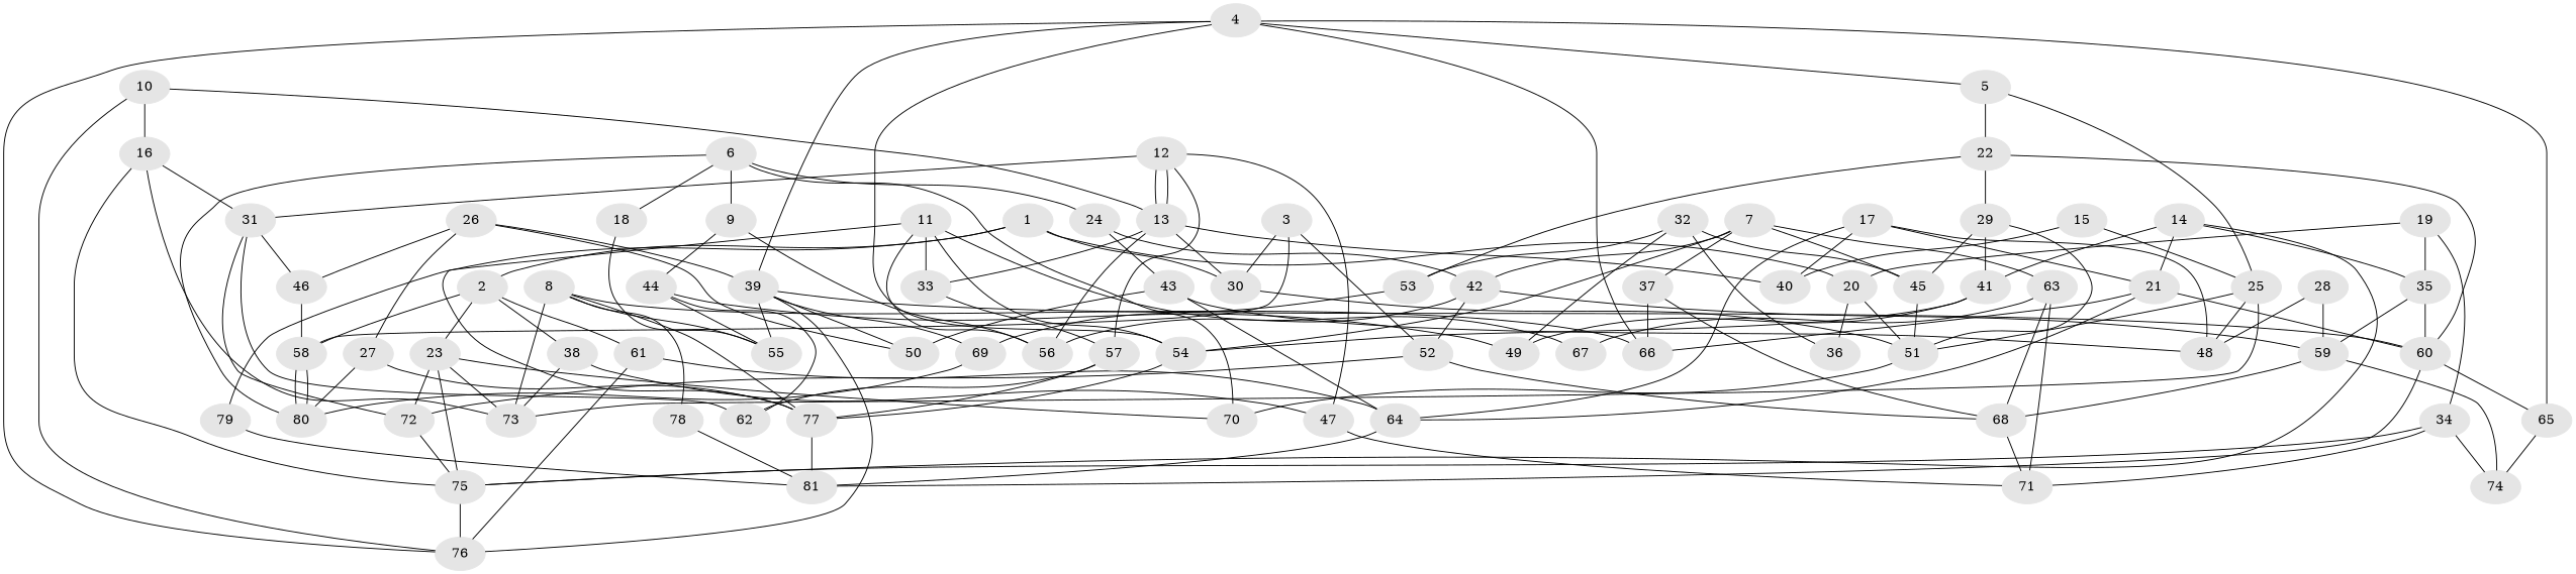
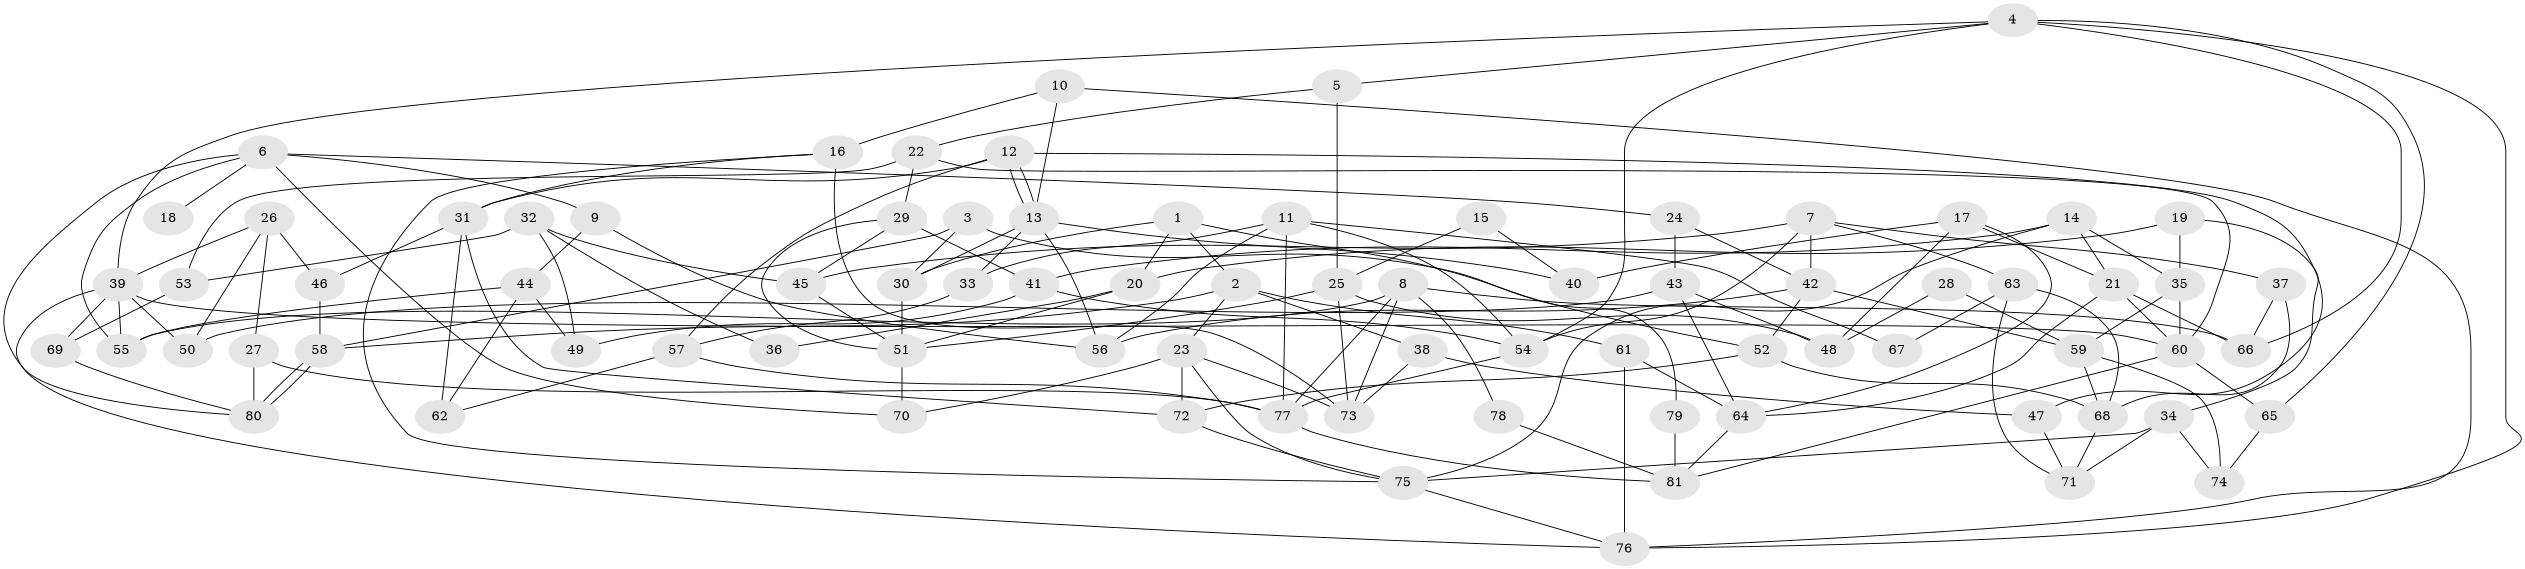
  graph {
    node [color=gray90 style=filled]
    1
    2
    20
    30
    79
    23
    38
    58
    61
    36
    51
    81
    70
    73
    75
    72
    47
    80
    76
    64
    3
    52
    68
    4
    5
    39
    54
    65
    66
    22
    25
    55
    60
    50
    69
    77
    74
    29
    53
    48
    6
    9
    18
    24
    44
    56
    42
    43
    7
    37
    45
    63
    59
    67
    71
    8
    78
    62
    49
    10
    13
    16
    33
    40
    31
    11
    57
    12
    46
    14
    21
    35
    41
    15
    17
    19
    34
    26
    27
    28
    32
    1 -- 2
    1 -- 20
    1 -- 30
    1 -- 79
    2 -- 23
    2 -- 38
    2 -- 58
    2 -- 61
    20 -- 36
    20 -- 51
    30 -- 51
    79 -- 81
    23 -- 70
    23 -- 73
    23 -- 75
    23 -- 72
    38 -- 73
    38 -- 47
    58 -- 80
    58 -- 80
    61 -- 76
    61 -- 64
    51 -- 70
    75 -- 76
    72 -- 75
    47 -- 71
    64 -- 81
    3 -- 30
    3 -- 58
    3 -- 52
    52 -- 72
    52 -- 68
    68 -- 71
    4 -- 76
    4 -- 5
    4 -- 39
    4 -- 54
    4 -- 65
    4 -- 66
    5 -- 22
    5 -- 25
    39 -- 76
    39 -- 55
    39 -- 60
    39 -- 50
    39 -- 69
    54 -- 77
    65 -- 74
    22 -- 60
    22 -- 29
    22 -- 53
    25 -- 51
    25 -- 73
    25 -- 48
    60 -- 81
    60 -- 65
    69 -- 80
    77 -- 81
    29 -- 51
    29 -- 45
    29 -- 41
    53 -- 69
    6 -- 70
    6 -- 80
    6 -- 9
    6 -- 18
    6 -- 24
    9 -- 44
    9 -- 56
-   18 -- 55
+   6 -- 55
    24 -- 42
    24 -- 43
    44 -- 55
    44 -- 62
    44 -- 49
    42 -- 52
    42 -- 56
    42 -- 59
    43 -- 64
    43 -- 50
    43 -- 48
    7 -- 54
    7 -- 42
    7 -- 37
    7 -- 45
    7 -- 63
    37 -- 68
    37 -- 66
    45 -- 51
    63 -- 68
    63 -- 67
    63 -- 71
    59 -- 68
    59 -- 74
    8 -- 73
    8 -- 66
    8 -- 55
    8 -- 77
    8 -- 78
    78 -- 81
    10 -- 76
    10 -- 13
    10 -- 16
    13 -- 30
    13 -- 56
    13 -- 33
    13 -- 40
    16 -- 73
    16 -- 75
    16 -- 31
    33 -- 57
    31 -- 72
    31 -- 62
    31 -- 46
    11 -- 54
    11 -- 77
    11 -- 56
    11 -- 67
    11 -- 33
    57 -- 77
    57 -- 62
    12 -- 47
    12 -- 13
    12 -- 13
    12 -- 31
    12 -- 57
    46 -- 58
    14 -- 75
    14 -- 21
    14 -- 35
    14 -- 41
    21 -- 64
    21 -- 66
    21 -- 60
    35 -- 60
    35 -- 59
    41 -- 54
    41 -- 49
    15 -- 25
    15 -- 40
    17 -- 64
    17 -- 48
    17 -- 40
    17 -- 21
    19 -- 20
    19 -- 35
    19 -- 34
    34 -- 75
    34 -- 74
    34 -- 71
    26 -- 39
    26 -- 50
    26 -- 46
    26 -- 27
    27 -- 80
    27 -- 77
    28 -- 48
    28 -- 59
    32 -- 36
    32 -- 53
    32 -- 45
    32 -- 49
  }
